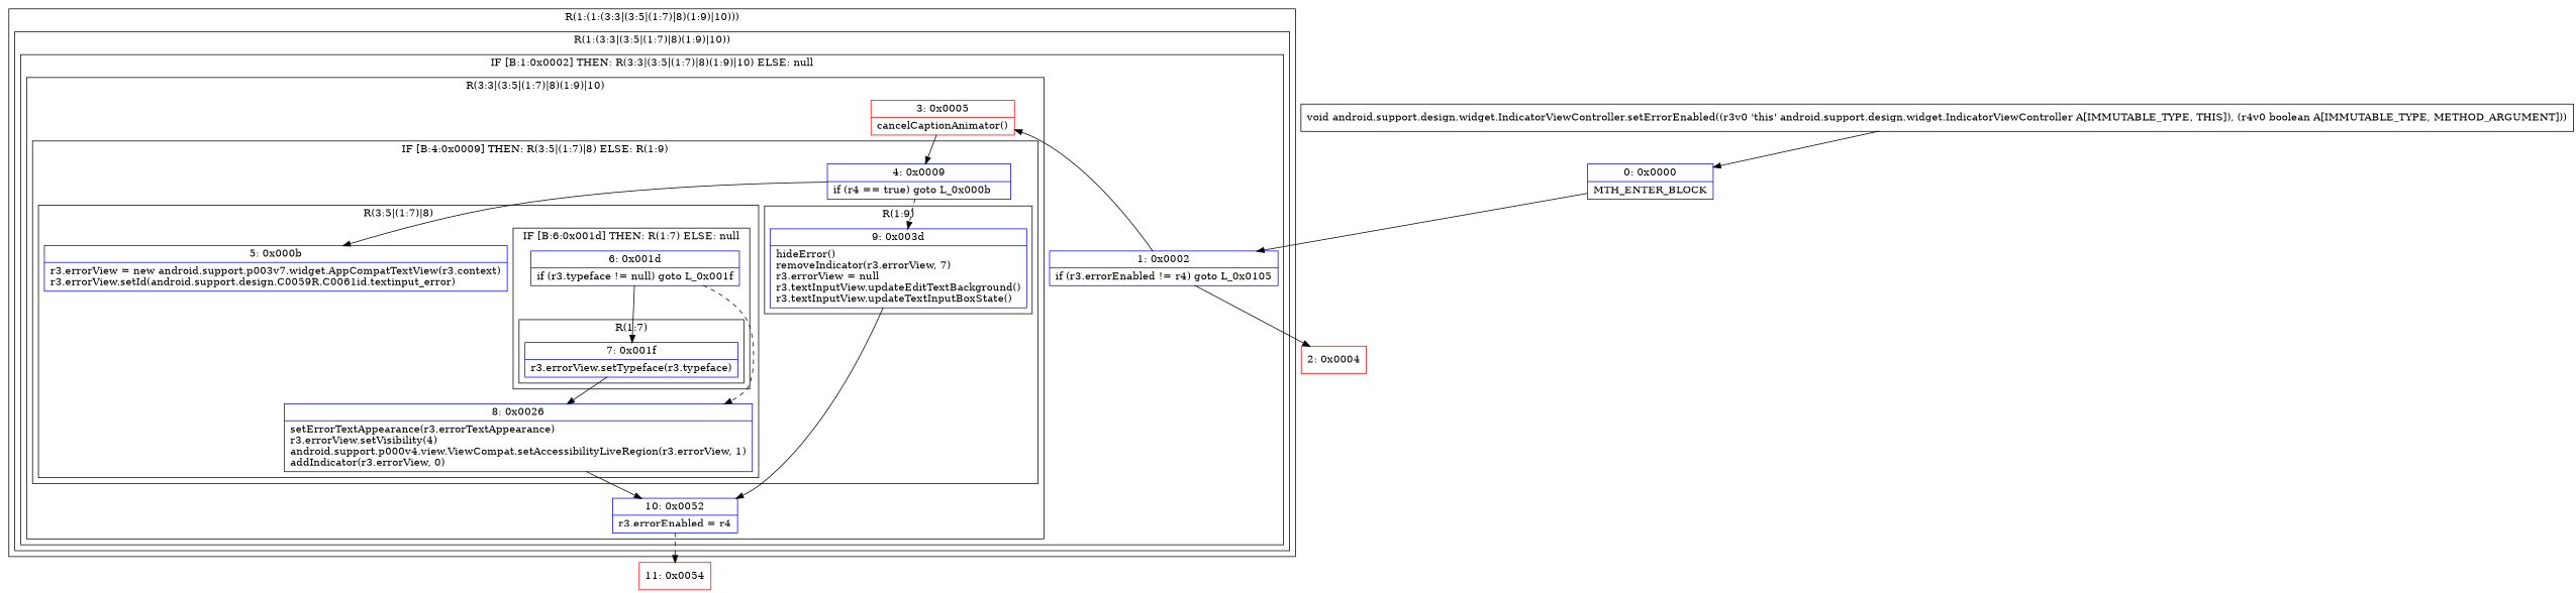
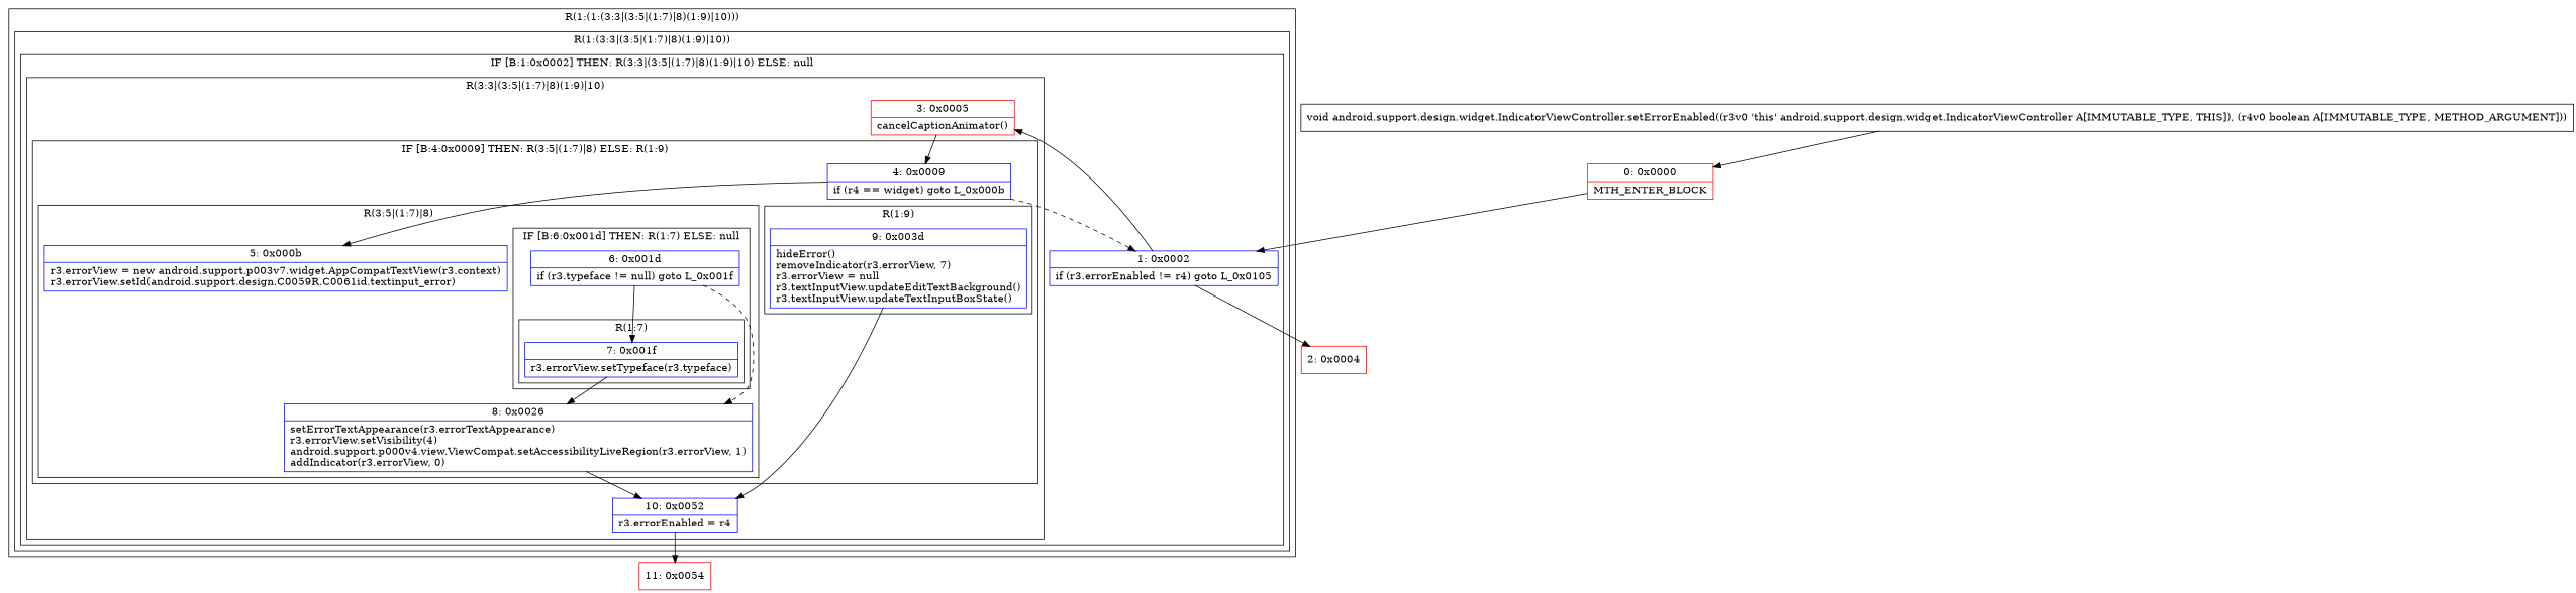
  digraph {
    node [color=blue shape=record]
    n1 [label="{7\:\ 0x001f|r3.errorView.setTypeface(r3.typeface)\l}"]
    n2 [label="{6\:\ 0x001d|if (r3.typeface != null) goto L_0x001f\l}"]
    n3 [label="{5\:\ 0x000b|r3.errorView = new android.support.p003v7.widget.AppCompatTextView(r3.context)\lr3.errorView.setId(android.support.design.C0059R.C0061id.textinput_error)\l}"]
    n4 [label="{8\:\ 0x0026|setErrorTextAppearance(r3.errorTextAppearance)\lr3.errorView.setVisibility(4)\landroid.support.p000v4.view.ViewCompat.setAccessibilityLiveRegion(r3.errorView, 1)\laddIndicator(r3.errorView, 0)\l}"]
    n5 [label="{9\:\ 0x003d|hideError()\lremoveIndicator(r3.errorView, 7)\lr3.errorView = null\lr3.textInputView.updateEditTextBackground()\lr3.textInputView.updateTextInputBoxState()\l}"]
-   n6 [label="{4\:\ 0x0009|if (r4 == true) goto L_0x000b\l}"]
+   n6 [label="{4\:\ 0x0009|if (r4 == widget) goto L_0x000b\l}"]
    n7 [color=red label="{3\:\ 0x0005|cancelCaptionAnimator()\l}"]
    n8 [label="{10\:\ 0x0052|r3.errorEnabled = r4\l}"]
    n9 [label="{1\:\ 0x0002|if (r3.errorEnabled != r4) goto L_0x0105\l}"]
    n10 [color=red label="{11\:\ 0x0054}"]
    n11 [color=red label="{2\:\ 0x0004}"]
-   n12 [label="{0\:\ 0x0000|MTH_ENTER_BLOCK\l}"]
+   n12 [color=red label="{0\:\ 0x0000|MTH_ENTER_BLOCK\l}"]
    n13 [label="{void android.support.design.widget.IndicatorViewController.setErrorEnabled((r3v0 'this' android.support.design.widget.IndicatorViewController A[IMMUTABLE_TYPE, THIS]), (r4v0 boolean A[IMMUTABLE_TYPE, METHOD_ARGUMENT])) }" color=""]
    subgraph cluster_1 {
      label="R(1:(1:(3:3|(3:5|(1:7)|8)(1:9)|10)))"
      subgraph cluster_2 {
        label="R(1:(3:3|(3:5|(1:7)|8)(1:9)|10))"
        subgraph cluster_3 {
          label="IF [B:1:0x0002] THEN: R(3:3|(3:5|(1:7)|8)(1:9)|10) ELSE: null"
          n9
          subgraph cluster_4 {
            label="R(3:3|(3:5|(1:7)|8)(1:9)|10)"
            n7
            n8
            subgraph cluster_5 {
              label="IF [B:4:0x0009] THEN: R(3:5|(1:7)|8) ELSE: R(1:9)"
              n6
              subgraph cluster_6 {
                label="R(3:5|(1:7)|8)"
                n3
                n4
                subgraph cluster_7 {
                  label="IF [B:6:0x001d] THEN: R(1:7) ELSE: null"
                  n2
                  subgraph cluster_8 {
                    label="R(1:7)"
                    n1
                  }
                }
              }
              subgraph cluster_9 {
                label="R(1:9)"
                n5
              }
            }
          }
        }
      }
    }
    n1 -> n4
    n2 -> n1
    n2 -> n4 [style=dashed]
    n4 -> n8
    n5 -> n8
    n6 -> n3
-   n6 -> n5 [style=dashed]
+   n6 -> n9 [style=dashed]
    n7 -> n6
-   n8 -> n10 [style=dashed]
+   n8 -> n10
    n9 -> n7
    n9 -> n11 [style=solid]
    n12 -> n9
    n13 -> n12
  }
